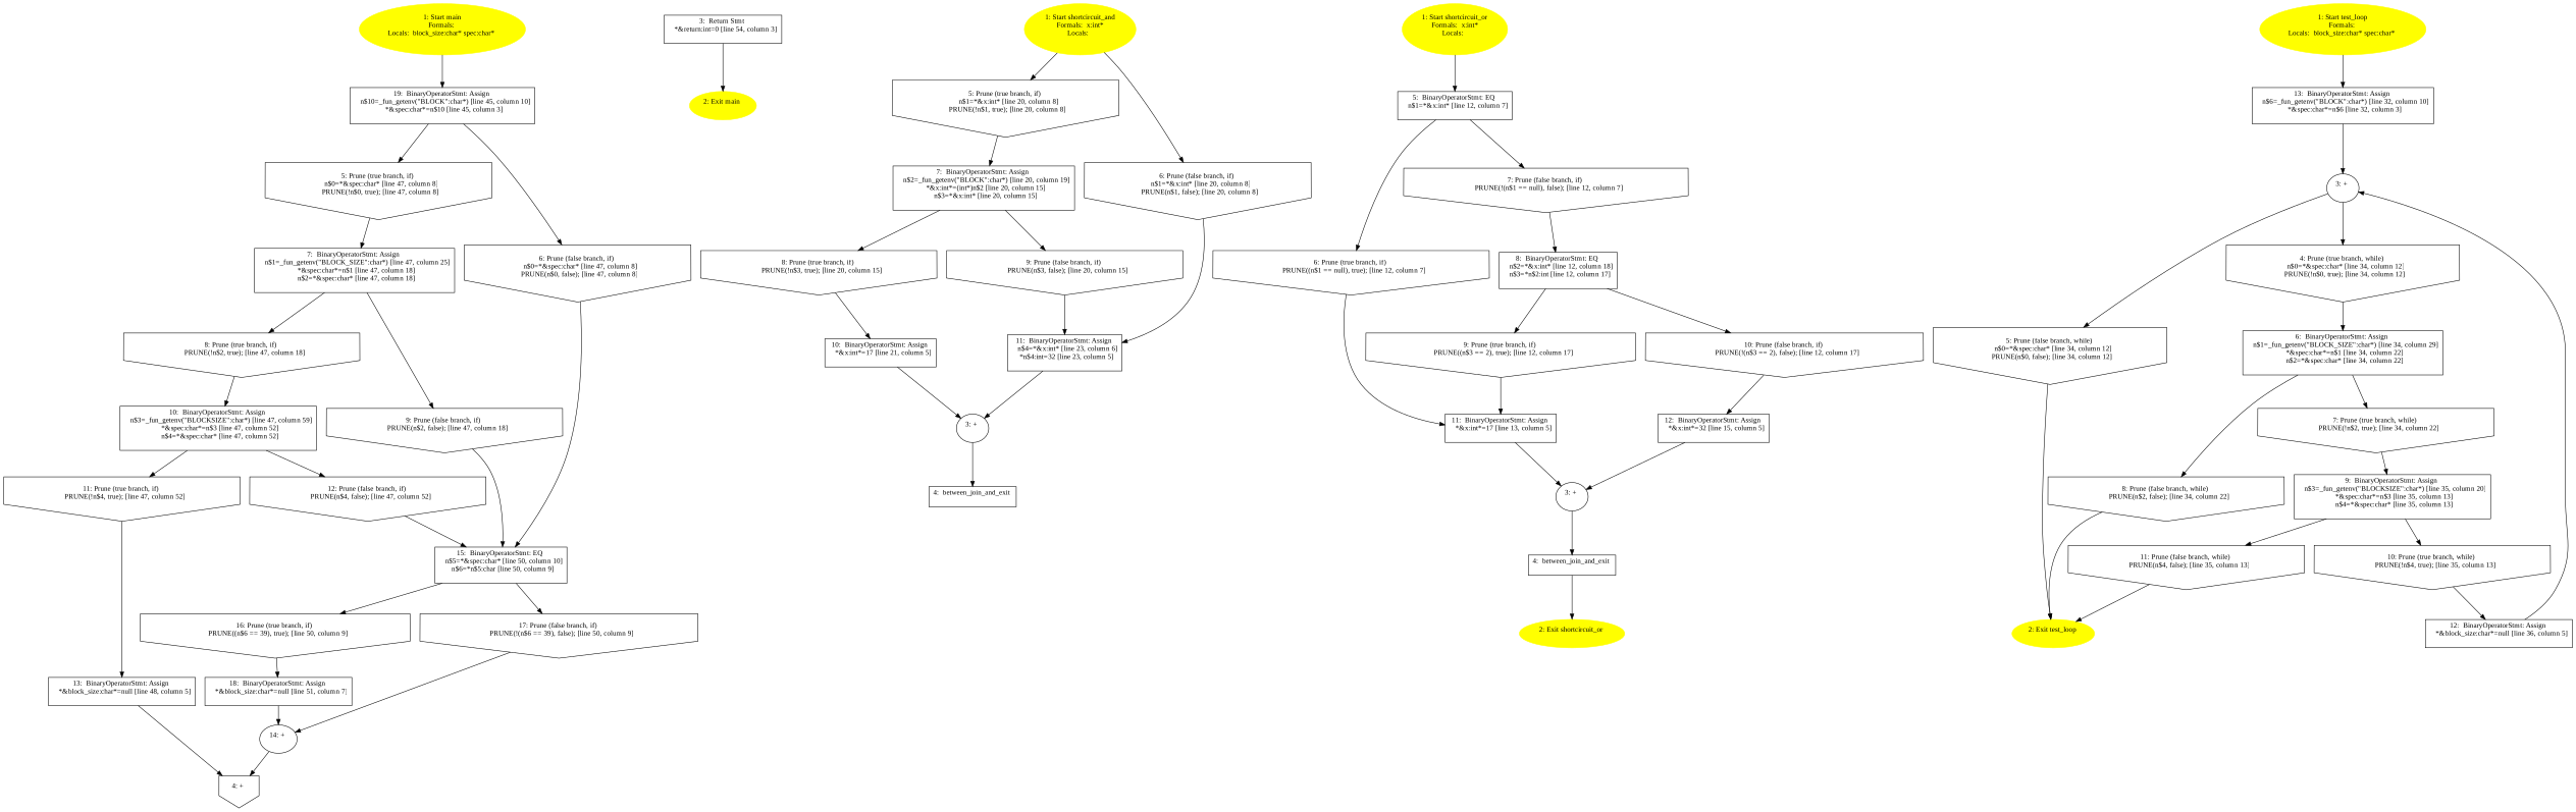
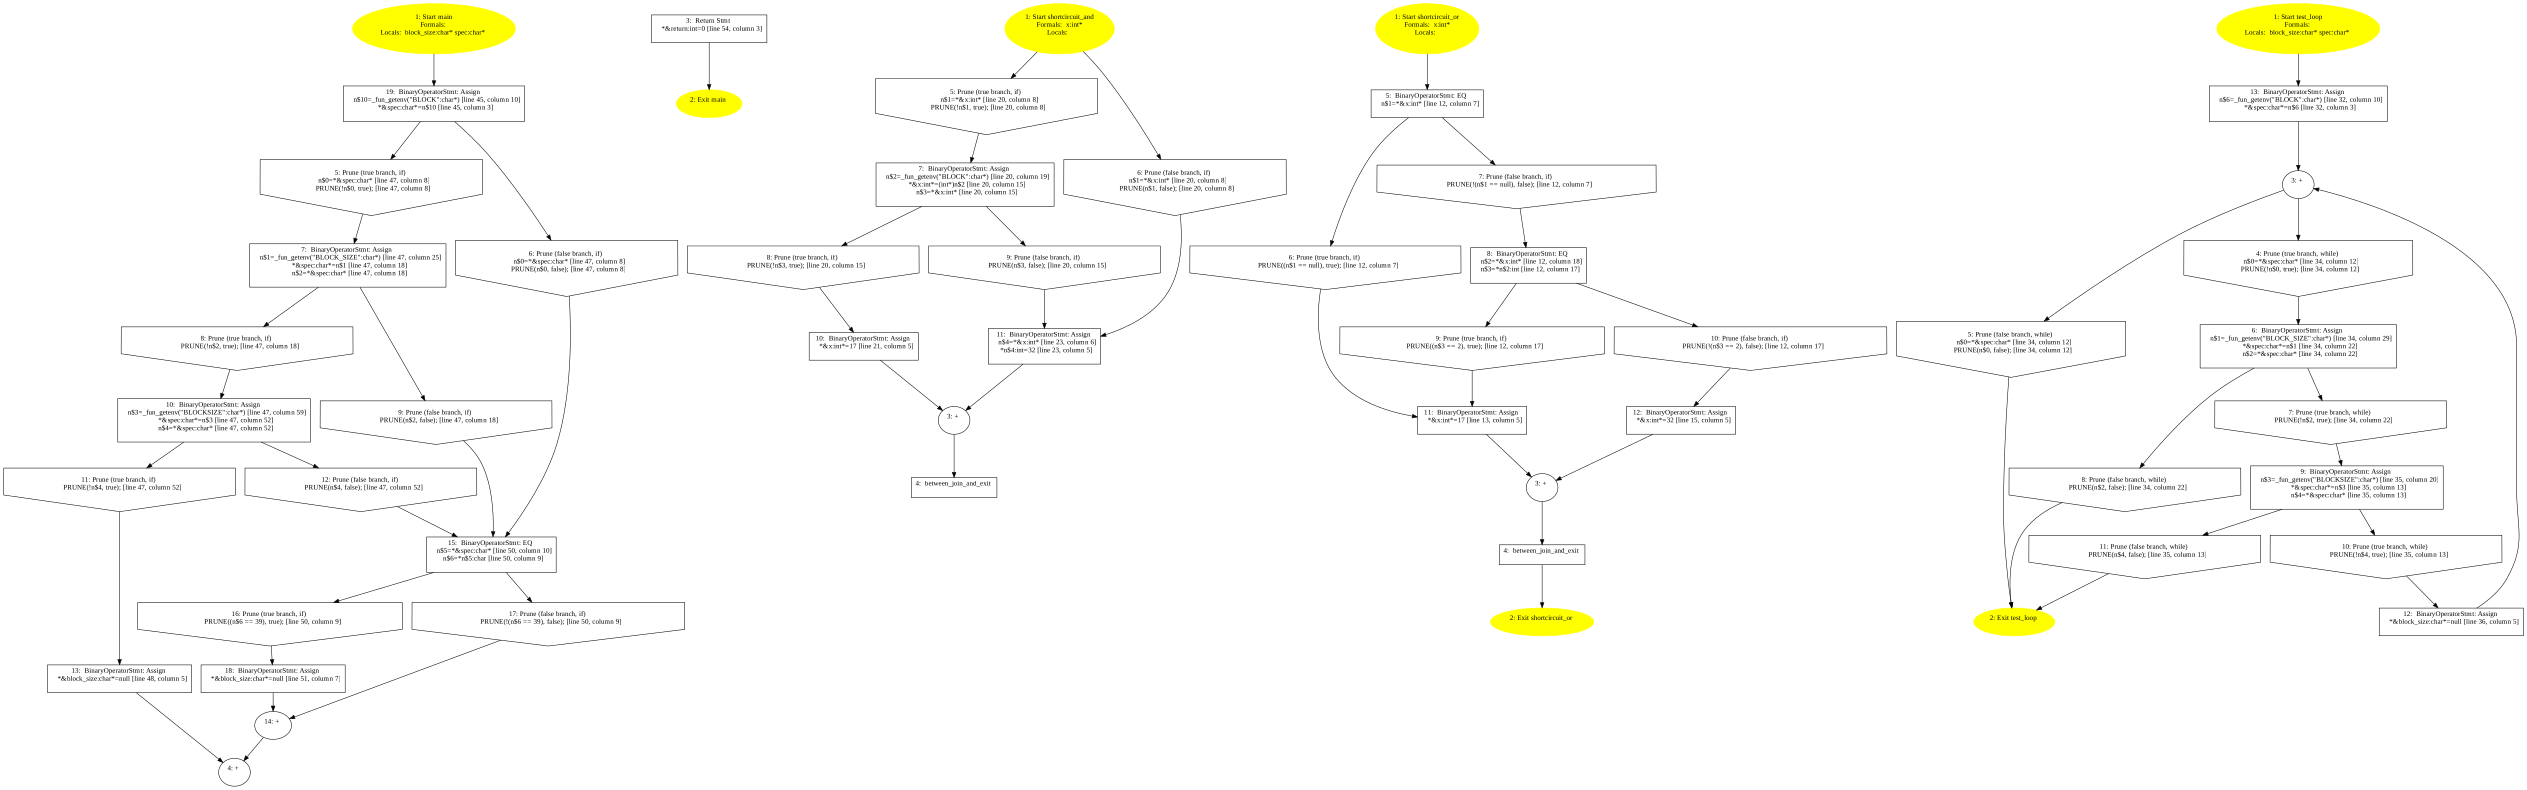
  digraph {
    fontname="Liberation Serif"
    node [fontname="Liberation Serif" shape=invhouse]
    edge [fontname="Liberation Serif"]
    n1 [color=yellow label="1: Start main\nFormals: \nLocals:  block_size:char* spec:char* \n  " style=filled shape=""]
    n2 [label="19:  BinaryOperatorStmt: Assign \n   n$10=_fun_getenv(\"BLOCK\":char*) [line 45, column 10]\n  *&spec:char*=n$10 [line 45, column 3]\n " shape=box]
    n3 [label="5: Prune (true branch, if) \n   n$0=*&spec:char* [line 47, column 8]\n  PRUNE(!n$0, true); [line 47, column 8]\n "]
    n4 [label="6: Prune (false branch, if) \n   n$0=*&spec:char* [line 47, column 8]\n  PRUNE(n$0, false); [line 47, column 8]\n "]
    n5 [label="7:  BinaryOperatorStmt: Assign \n   n$1=_fun_getenv(\"BLOCK_SIZE\":char*) [line 47, column 25]\n  *&spec:char*=n$1 [line 47, column 18]\n  n$2=*&spec:char* [line 47, column 18]\n " shape=box]
    n6 [label="15:  BinaryOperatorStmt: EQ \n   n$5=*&spec:char* [line 50, column 10]\n  n$6=*n$5:char [line 50, column 9]\n " shape=box]
    n7 [color=yellow label="2: Exit main \n  " style=filled shape=""]
    n8 [label="3:  Return Stmt \n   *&return:int=0 [line 54, column 3]\n " shape=box]
-   n9 [label="4: + \n  "]
+   n9 [label="4: + \n  " shape=""]
    n10 [label="8: Prune (true branch, if) \n   PRUNE(!n$2, true); [line 47, column 18]\n "]
    n11 [label="9: Prune (false branch, if) \n   PRUNE(n$2, false); [line 47, column 18]\n "]
    n12 [label="10:  BinaryOperatorStmt: Assign \n   n$3=_fun_getenv(\"BLOCKSIZE\":char*) [line 47, column 59]\n  *&spec:char*=n$3 [line 47, column 52]\n  n$4=*&spec:char* [line 47, column 52]\n " shape=box]
    n13 [label="16: Prune (true branch, if) \n   PRUNE((n$6 == 39), true); [line 50, column 9]\n "]
    n14 [label="17: Prune (false branch, if) \n   PRUNE(!(n$6 == 39), false); [line 50, column 9]\n "]
    n15 [label="18:  BinaryOperatorStmt: Assign \n   *&block_size:char*=null [line 51, column 7]\n " shape=box]
    n16 [label="14: + \n  " shape=""]
    n17 [label="11: Prune (true branch, if) \n   PRUNE(!n$4, true); [line 47, column 52]\n "]
    n18 [label="12: Prune (false branch, if) \n   PRUNE(n$4, false); [line 47, column 52]\n "]
    n19 [label="13:  BinaryOperatorStmt: Assign \n   *&block_size:char*=null [line 48, column 5]\n " shape=box]
    n20 [color=yellow label="1: Start shortcircuit_and\nFormals:  x:int*\nLocals:  \n  " style=filled shape=""]
    n21 [label="5: Prune (true branch, if) \n   n$1=*&x:int* [line 20, column 8]\n  PRUNE(!n$1, true); [line 20, column 8]\n "]
    n22 [label="6: Prune (false branch, if) \n   n$1=*&x:int* [line 20, column 8]\n  PRUNE(n$1, false); [line 20, column 8]\n "]
    n23 [label="7:  BinaryOperatorStmt: Assign \n   n$2=_fun_getenv(\"BLOCK\":char*) [line 20, column 19]\n  *&x:int*=(int*)n$2 [line 20, column 15]\n  n$3=*&x:int* [line 20, column 15]\n " shape=box]
    n24 [label="11:  BinaryOperatorStmt: Assign \n   n$4=*&x:int* [line 23, column 6]\n  *n$4:int=32 [line 23, column 5]\n " shape=box]
    n25 [label="8: Prune (true branch, if) \n   PRUNE(!n$3, true); [line 20, column 15]\n "]
    n26 [label="9: Prune (false branch, if) \n   PRUNE(n$3, false); [line 20, column 15]\n "]
    n27 [label="3: + \n  " shape=""]
    n28 [label="4:  between_join_and_exit \n  " shape=box]
    n29 [label="10:  BinaryOperatorStmt: Assign \n   *&x:int*=17 [line 21, column 5]\n " shape=box]
    n30 [color=yellow label="1: Start shortcircuit_or\nFormals:  x:int*\nLocals:  \n  " style=filled shape=""]
    n31 [label="5:  BinaryOperatorStmt: EQ \n   n$1=*&x:int* [line 12, column 7]\n " shape=box]
    n32 [label="6: Prune (true branch, if) \n   PRUNE((n$1 == null), true); [line 12, column 7]\n "]
    n33 [label="7: Prune (false branch, if) \n   PRUNE(!(n$1 == null), false); [line 12, column 7]\n "]
    n34 [label="11:  BinaryOperatorStmt: Assign \n   *&x:int*=17 [line 13, column 5]\n " shape=box]
    n35 [label="8:  BinaryOperatorStmt: EQ \n   n$2=*&x:int* [line 12, column 18]\n  n$3=*n$2:int [line 12, column 17]\n " shape=box]
    n36 [color=yellow label="2: Exit shortcircuit_or \n  " style=filled shape=""]
    n37 [label="3: + \n  " shape=""]
    n38 [label="4:  between_join_and_exit \n  " shape=box]
    n39 [label="9: Prune (true branch, if) \n   PRUNE((n$3 == 2), true); [line 12, column 17]\n "]
    n40 [label="10: Prune (false branch, if) \n   PRUNE(!(n$3 == 2), false); [line 12, column 17]\n "]
    n41 [label="12:  BinaryOperatorStmt: Assign \n   *&x:int*=32 [line 15, column 5]\n " shape=box]
    n42 [color=yellow label="1: Start test_loop\nFormals: \nLocals:  block_size:char* spec:char* \n  " style=filled shape=""]
    n43 [label="13:  BinaryOperatorStmt: Assign \n   n$6=_fun_getenv(\"BLOCK\":char*) [line 32, column 10]\n  *&spec:char*=n$6 [line 32, column 3]\n " shape=box]
    n44 [label="3: + \n  " shape=""]
    n45 [label="4: Prune (true branch, while) \n   n$0=*&spec:char* [line 34, column 12]\n  PRUNE(!n$0, true); [line 34, column 12]\n "]
    n46 [label="5: Prune (false branch, while) \n   n$0=*&spec:char* [line 34, column 12]\n  PRUNE(n$0, false); [line 34, column 12]\n "]
    n47 [color=yellow label="2: Exit test_loop \n  " style=filled shape=""]
    n48 [label="6:  BinaryOperatorStmt: Assign \n   n$1=_fun_getenv(\"BLOCK_SIZE\":char*) [line 34, column 29]\n  *&spec:char*=n$1 [line 34, column 22]\n  n$2=*&spec:char* [line 34, column 22]\n " shape=box]
    n49 [label="7: Prune (true branch, while) \n   PRUNE(!n$2, true); [line 34, column 22]\n "]
    n50 [label="8: Prune (false branch, while) \n   PRUNE(n$2, false); [line 34, column 22]\n "]
    n51 [label="9:  BinaryOperatorStmt: Assign \n   n$3=_fun_getenv(\"BLOCKSIZE\":char*) [line 35, column 20]\n  *&spec:char*=n$3 [line 35, column 13]\n  n$4=*&spec:char* [line 35, column 13]\n " shape=box]
    n52 [label="10: Prune (true branch, while) \n   PRUNE(!n$4, true); [line 35, column 13]\n "]
    n53 [label="11: Prune (false branch, while) \n   PRUNE(n$4, false); [line 35, column 13]\n "]
    n54 [label="12:  BinaryOperatorStmt: Assign \n   *&block_size:char*=null [line 36, column 5]\n " shape=box]
    n1 -> n2
    n2 -> n3
    n2 -> n4
    n3 -> n5
    n4 -> n6
    n5 -> n10
    n5 -> n11
    n6 -> n13
    n6 -> n14
    n8 -> n7
    n10 -> n12
    n11 -> n6
    n12 -> n17
    n12 -> n18
    n13 -> n15
    n14 -> n16
    n15 -> n16
    n16 -> n9
    n17 -> n19
    n18 -> n6
    n19 -> n9
    n20 -> n21
    n20 -> n22
    n21 -> n23
    n22 -> n24
    n23 -> n25
    n23 -> n26
    n24 -> n27
    n25 -> n29
    n26 -> n24
    n27 -> n28
    n29 -> n27
    n30 -> n31
    n31 -> n32
    n31 -> n33
    n32 -> n34
    n33 -> n35
    n34 -> n37
    n35 -> n39
    n35 -> n40
    n37 -> n38
    n38 -> n36
    n39 -> n34
    n40 -> n41
    n41 -> n37
    n42 -> n43
    n43 -> n44
    n44 -> n45
    n44 -> n46
    n45 -> n48
    n46 -> n47
    n48 -> n49
    n48 -> n50
    n49 -> n51
    n50 -> n47
    n51 -> n52
    n51 -> n53
    n52 -> n54
    n53 -> n47
    n54 -> n44
  }
